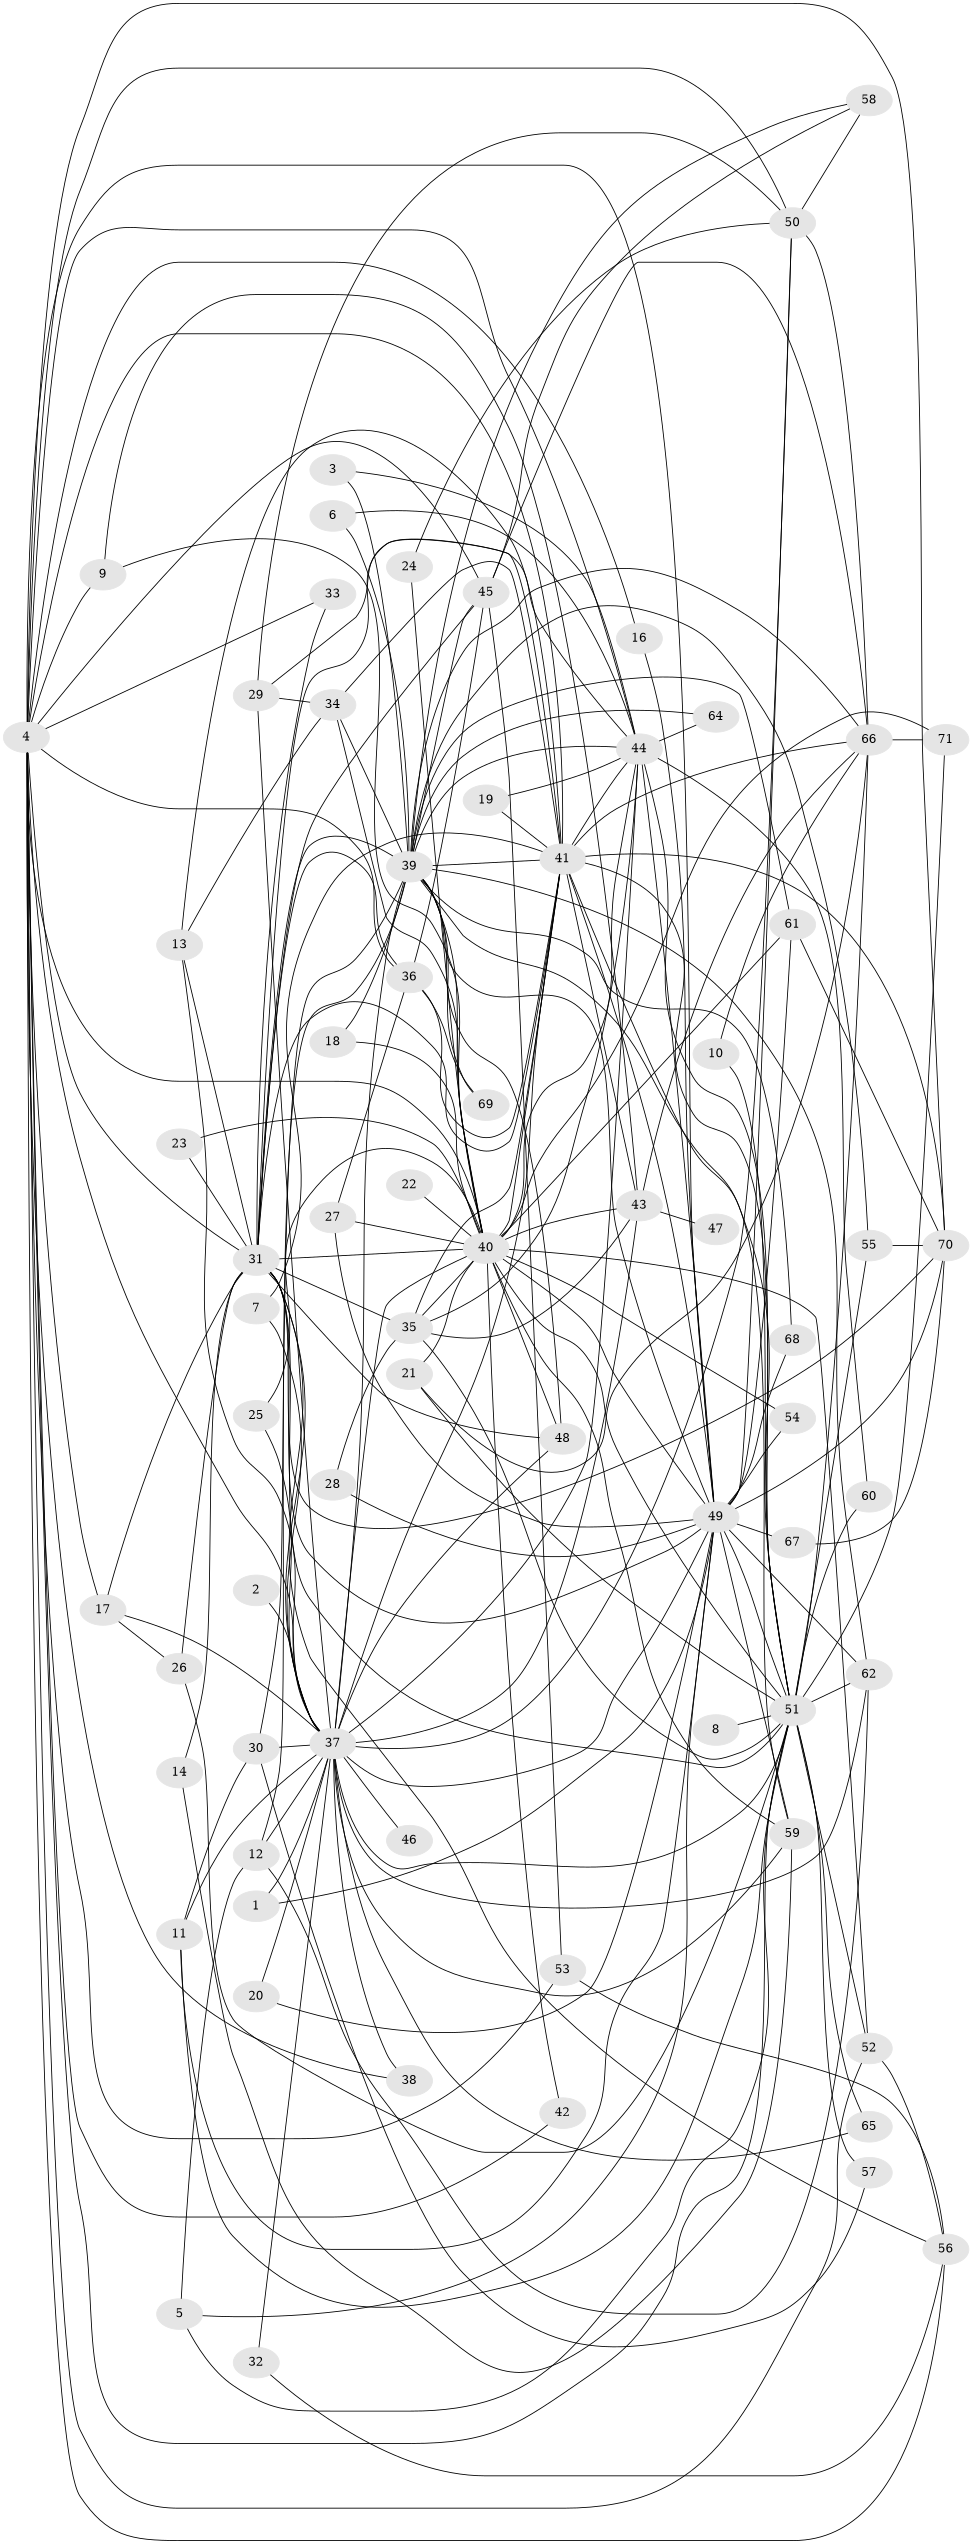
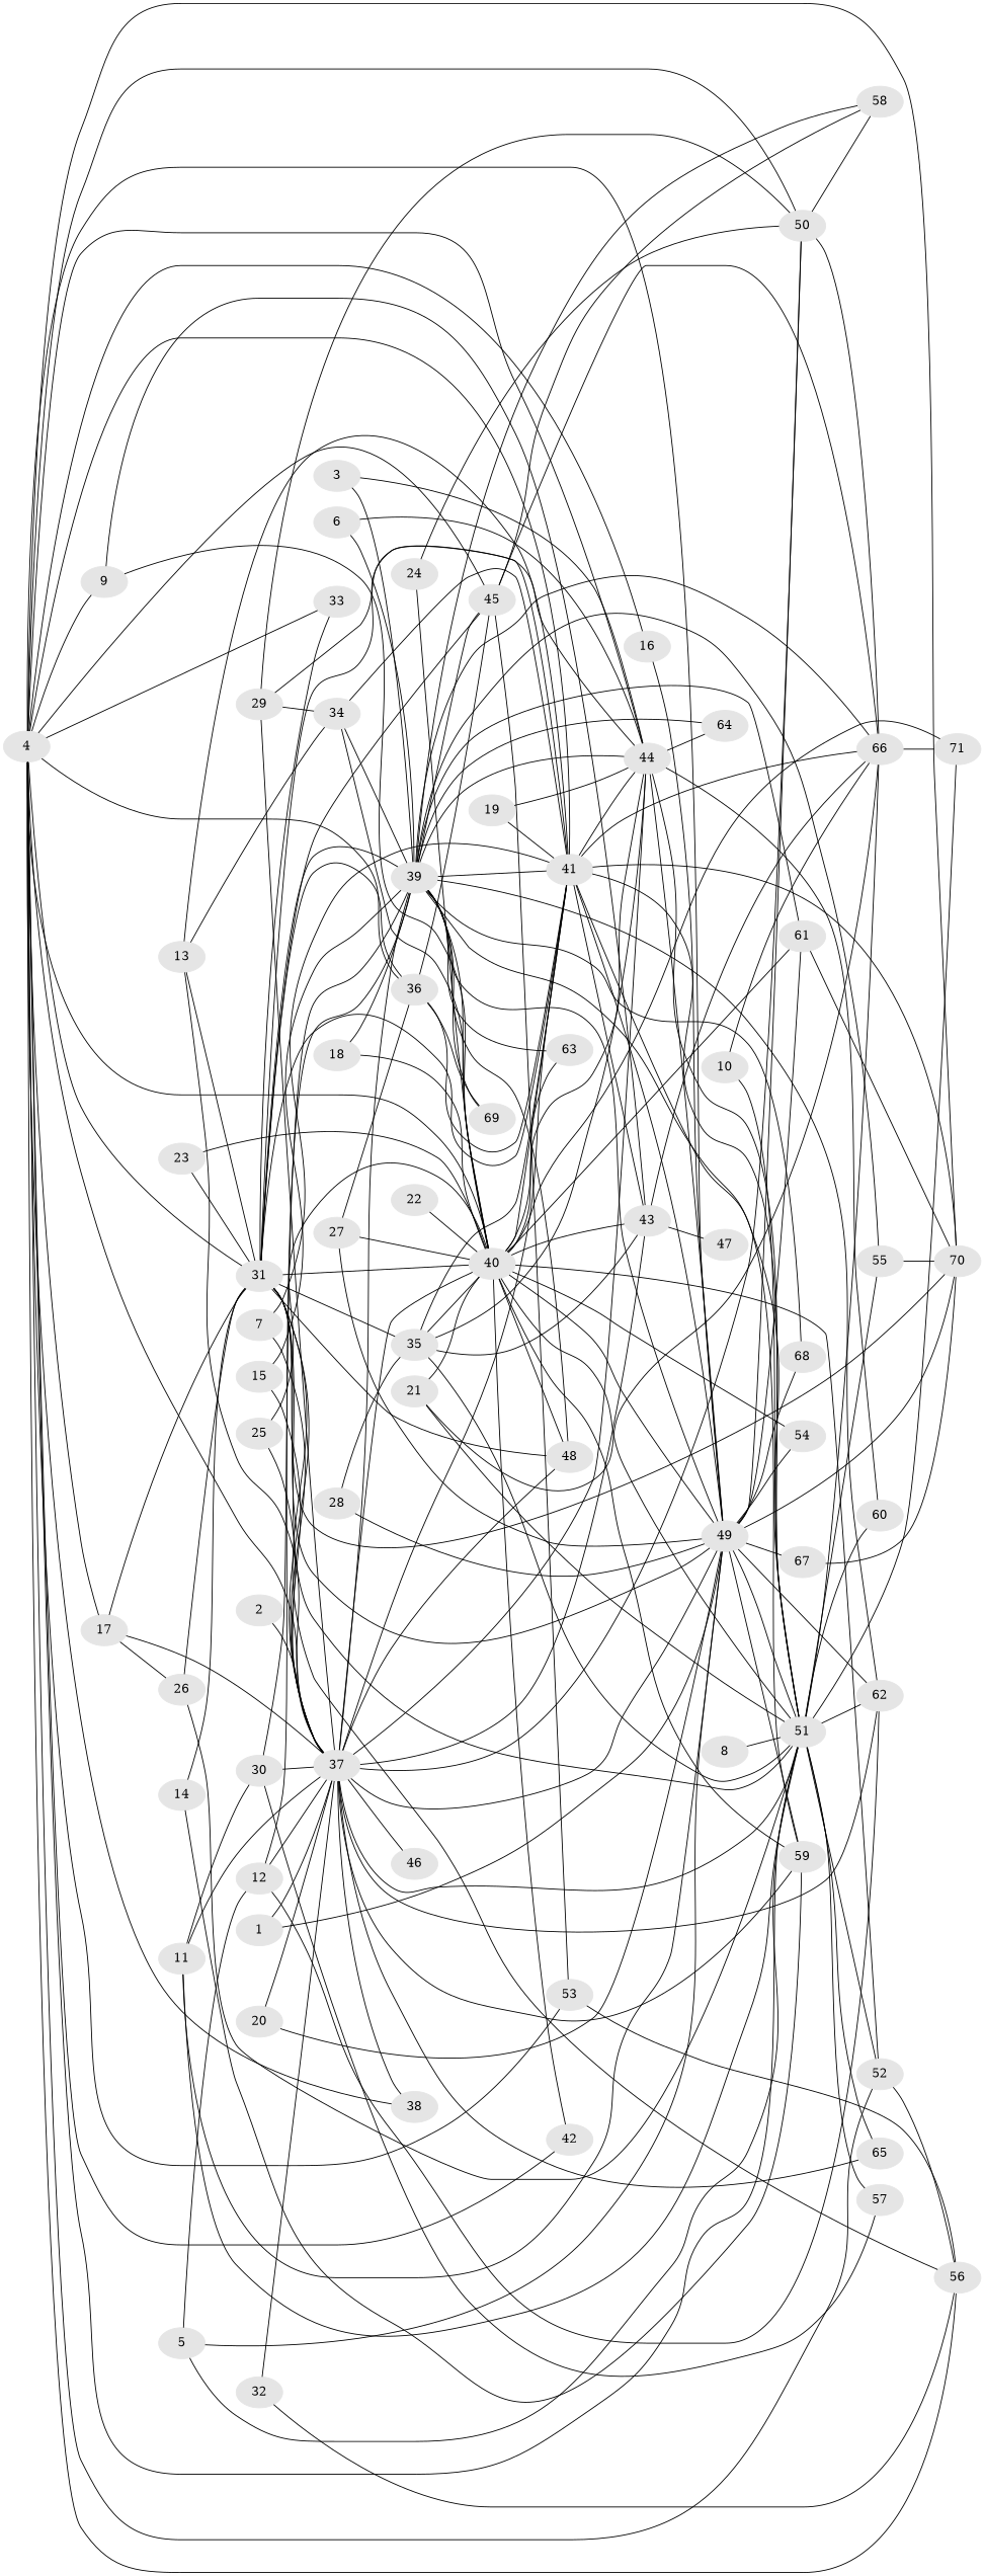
  graph {
    rankdir=LR
    node [color=gray90 style=filled]
    edge [weight=1.0]
    1
    37
    49
    39
    44
    38
    40
    41
    50
    51
    43
    62
    59
    48
    46
    65
    70
    61
    68
    54
    67
    2
    3
    45
    66
    69
    55
    58
+   63
    64
    60
    4
    16
    17
    31
    33
    36
    42
    52
    53
    56
    9
    26
    35
    71
    57
    5
    12
    6
    7
    8
    47
    10
    11
    30
    13
    34
    14
+   15
    18
    19
    20
    21
    22
    23
    24
    25
    27
    28
    29
    32
    1 -- 37
    1 -- 49
    37 -- 49
    37 -- 39
    37 -- 44
    37 -- 38
    37 -- 40 [weight=2.0]
    37 -- 41
    37 -- 50 [weight=2.0]
    37 -- 51
    37 -- 43
    37 -- 62
    37 -- 59
    37 -- 48
    37 -- 46
    37 -- 65
    49 -- 50
    49 -- 51
    49 -- 62
    49 -- 59
    49 -- 70
    49 -- 61
    49 -- 68
    49 -- 54
    49 -- 67
    39 -- 49
    39 -- 44 [weight=2.0]
    39 -- 40 [weight=2.0]
    39 -- 41 [weight=2.0]
    39 -- 51
    39 -- 62 [weight=2.0]
    39 -- 48
    39 -- 61
    39 -- 68
    39 -- 45
    39 -- 66
    39 -- 69
    39 -- 55
    39 -- 58
+   39 -- 63
    39 -- 64
    44 -- 49
    44 -- 51
    44 -- 64
    44 -- 60
    40 -- 49
    40 -- 44
    40 -- 41
    40 -- 51 [weight=2.0]
    40 -- 43
    40 -- 59 [weight=2.0]
    40 -- 48
    40 -- 61
    40 -- 54
+   40 -- 63
    40 -- 42
    40 -- 52
    40 -- 71
    41 -- 49 [weight=2.0]
    41 -- 44
    41 -- 51
    41 -- 43
    41 -- 59
    41 -- 70
    41 -- 66
    50 -- 66 [weight=2.0]
    50 -- 58
    51 -- 62
    51 -- 65
    51 -- 66 [weight=2.0]
    51 -- 55
    51 -- 60
    51 -- 52
    51 -- 71
    51 -- 57 [weight=3.0]
    43 -- 66
    43 -- 47
    61 -- 70
    67 -- 70
    2 -- 37
    3 -- 39
    3 -- 44
    45 -- 66
    45 -- 58
    45 -- 53
    66 -- 71
    55 -- 70
    4 -- 37 [weight=3.0]
    4 -- 49 [weight=3.0]
    4 -- 44 [weight=2.0]
    4 -- 38
    4 -- 40 [weight=2.0]
    4 -- 41 [weight=2.0]
    4 -- 50
    4 -- 51 [weight=2.0]
    4 -- 70
    4 -- 45
    4 -- 16
    4 -- 17
    4 -- 31 [weight=2.0]
    4 -- 33
    4 -- 36
    4 -- 42
    4 -- 52 [weight=2.0]
    4 -- 53
    4 -- 56
    4 -- 9 [weight=5.0]
    16 -- 49
    17 -- 37
    17 -- 31
    17 -- 26
    31 -- 37 [weight=3.0]
    31 -- 49
    31 -- 39
    31 -- 44 [weight=2.0]
    31 -- 40
    31 -- 41
    31 -- 51
    31 -- 48
    31 -- 70
    31 -- 45
    31 -- 33
    31 -- 36
    31 -- 56
    31 -- 35
    36 -- 41
    36 -- 45
    36 -- 69
    52 -- 56
    53 -- 56
    9 -- 40
    9 -- 43
    26 -- 51
    26 -- 31
    35 -- 44
    35 -- 40
    35 -- 41
    35 -- 51
    35 -- 43
    5 -- 49
    5 -- 51
    5 -- 12
    12 -- 37
    12 -- 39
    12 -- 62
    6 -- 39
    6 -- 44
    7 -- 37
    7 -- 41
    8 -- 51
    10 -- 51
    10 -- 66
    11 -- 37
    11 -- 49
    11 -- 51
    11 -- 30
    30 -- 37
    30 -- 39
    30 -- 57
    13 -- 37
    13 -- 41
    13 -- 31
    13 -- 34
    34 -- 39
    34 -- 40
    34 -- 41
    14 -- 59
    14 -- 31
+   15 -- 37
+   15 -- 39
    18 -- 39
    18 -- 40
    19 -- 44
    19 -- 41
    20 -- 37
    20 -- 49
    21 -- 40
    21 -- 51
    21 -- 66
    22 -- 40
    23 -- 40
    23 -- 31
    24 -- 40
    24 -- 50
    25 -- 37
    25 -- 40
    27 -- 49
    27 -- 40
    27 -- 36
    28 -- 49
    28 -- 35 [weight=2.0]
    29 -- 37
    29 -- 41
    29 -- 50
    29 -- 34
    32 -- 37
    32 -- 56
  }
